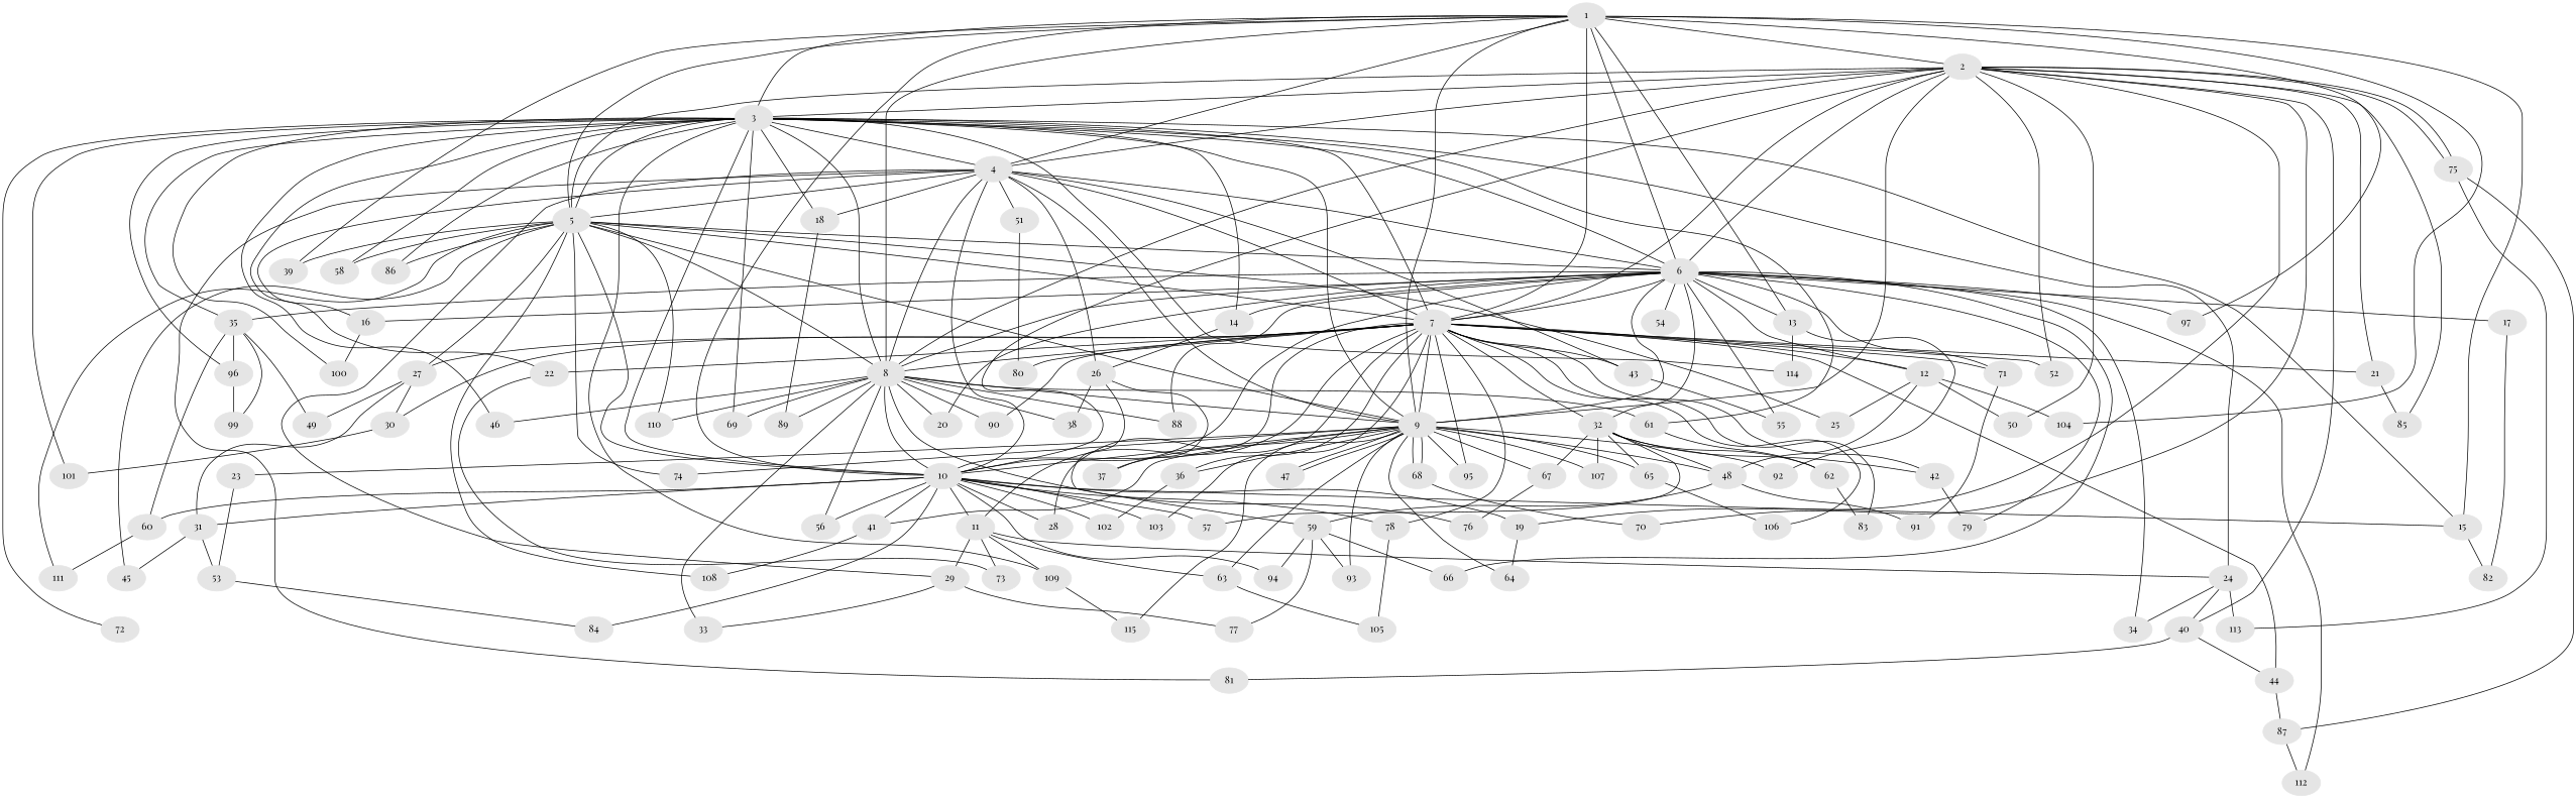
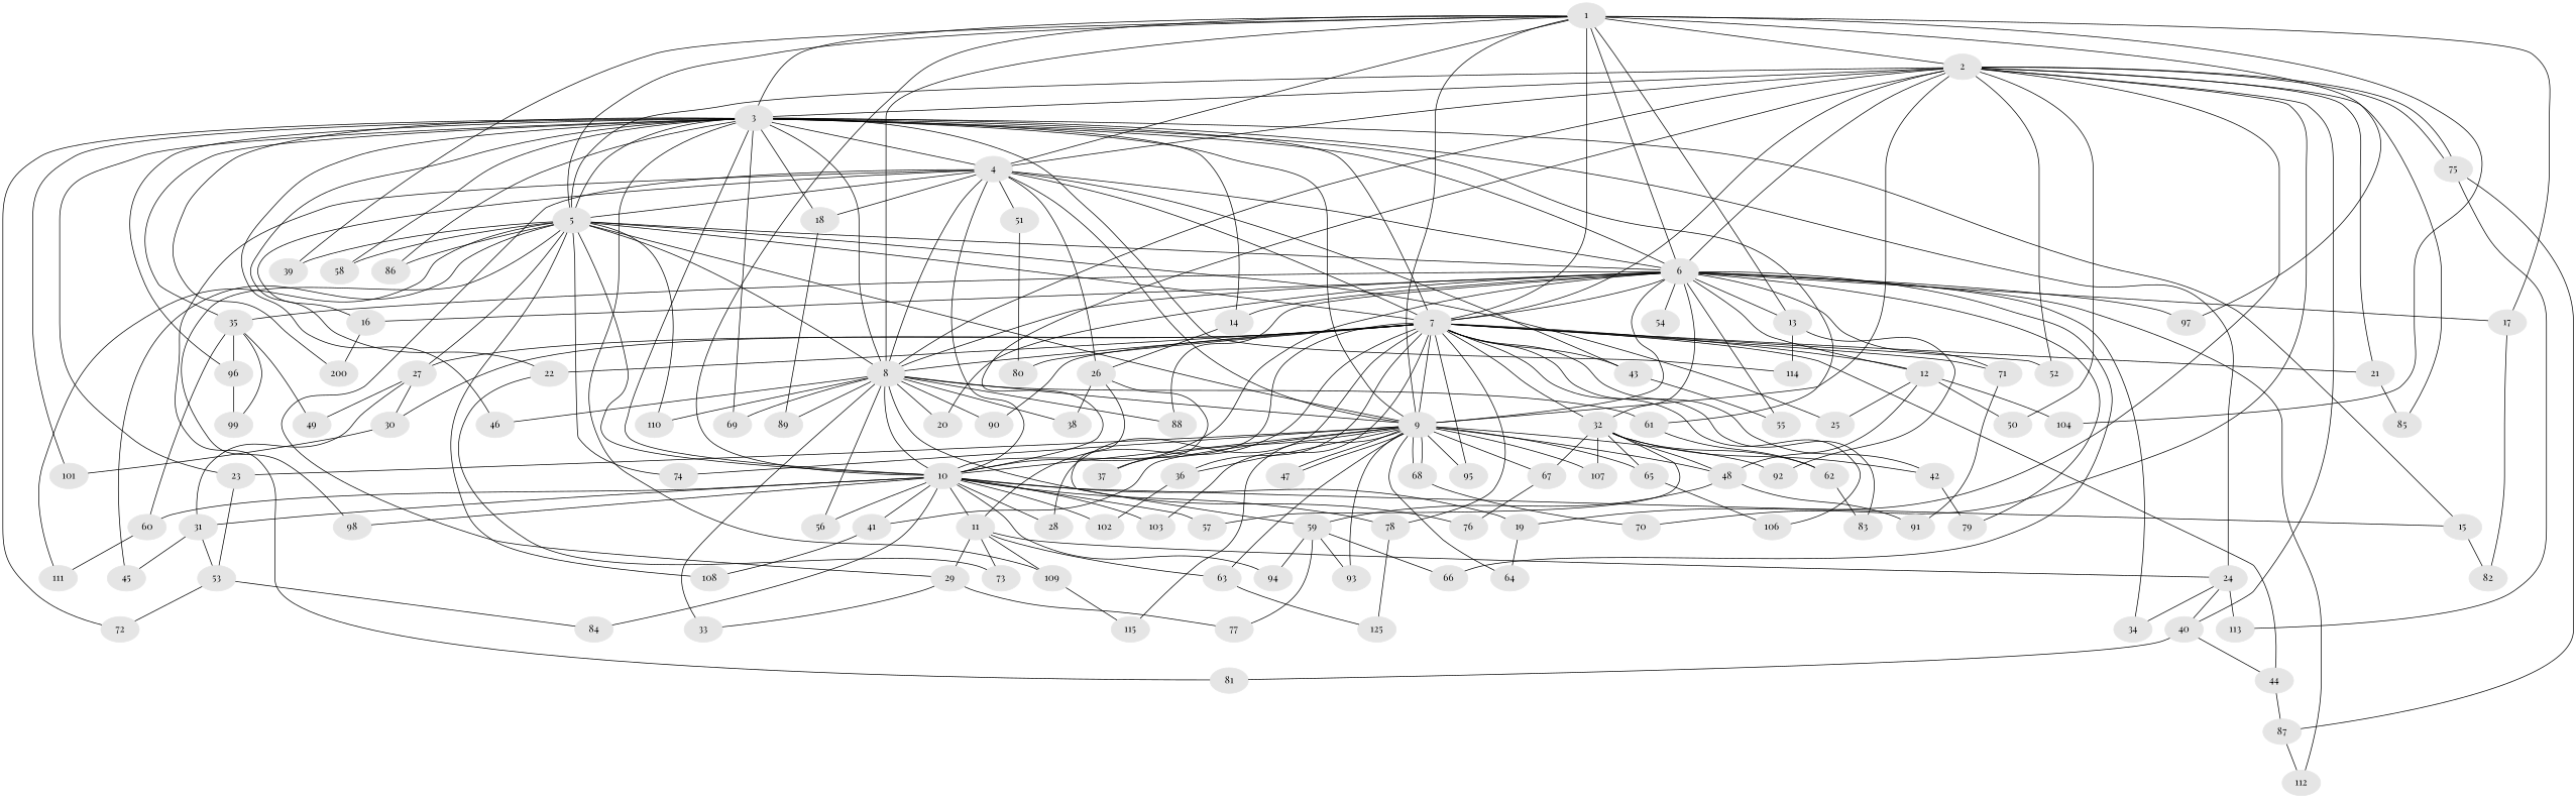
  graph {
    fontname="Playfair Display"
    node [color=gray90 fontname="Playfair Display" style=filled]
    edge [fontname="Playfair Display"]
    1
    2
    3
    4
    5
    6
    7
    8
    9
    10
    13
    17
    39
    97
    104
    19
    21
    40
    50
    52
    70
    75
    85
    14
    15
    18
    22
    23
    24
    35
    46
    58
    61
    69
    72
    86
    96
-   100
+   100 [label=200]
    101
    109
    114
    16
    26
    29
    43
    51
    81
    25
    27
    45
    74
+   98
    108
    110
    111
    54
    12
    20
    32
    34
    55
    66
    71
    79
    88
    112
    11
    28
    30
    36
    42
    44
    78
    80
    83
    90
    95
    103
    106
    33
    38
    56
    76
    89
    37
    41
    47
    48
    63
    64
    65
    67
    68
    92
    93
    107
    115
    31
    57
    60
    84
    94
    102
    82
    113
    87
    73
    53
    49
    99
    62
    59
    77
    91
-   105
+   105 [label=125]
    1 -- 2
    1 -- 3
    1 -- 4
    1 -- 5
    1 -- 6
    1 -- 7
    1 -- 8
    1 -- 9
    1 -- 10
    1 -- 13
-   1 -- 15
+   1 -- 17
    1 -- 39
    1 -- 97
    1 -- 104
    2 -- 3
    2 -- 4
    2 -- 5
    2 -- 6
    2 -- 7
    2 -- 8
    2 -- 9
    2 -- 10
    2 -- 19
    2 -- 21
    2 -- 40
    2 -- 50
    2 -- 52
    2 -- 70
    2 -- 75
    2 -- 75
    2 -- 85
    3 -- 4
    3 -- 5
    3 -- 6
    3 -- 7
    3 -- 8
    3 -- 9
    3 -- 10
    3 -- 14
    3 -- 15
    3 -- 18
    3 -- 22
+   3 -- 23
    3 -- 24
    3 -- 35
    3 -- 46
    3 -- 58
    3 -- 61
    3 -- 69
    3 -- 72
    3 -- 86
    3 -- 96
    3 -- 100
    3 -- 101
    3 -- 109
    3 -- 114
    4 -- 5
    4 -- 6
    4 -- 7
    4 -- 8
    4 -- 9
    4 -- 10
    4 -- 18
    4 -- 16
    4 -- 26
    4 -- 29
    4 -- 43
    4 -- 51
    4 -- 81
    5 -- 6
    5 -- 7
    5 -- 8
    5 -- 9
    5 -- 10
    5 -- 39
    5 -- 58
    5 -- 86
    5 -- 25
    5 -- 27
    5 -- 45
    5 -- 74
+   5 -- 98
    5 -- 108
    5 -- 110
    5 -- 111
    6 -- 7
    6 -- 8
    6 -- 9
    6 -- 10
    6 -- 13
    6 -- 17
    6 -- 97
    6 -- 14
    6 -- 35
    6 -- 16
    6 -- 54
    6 -- 12
    6 -- 20
    6 -- 32
    6 -- 34
    6 -- 55
    6 -- 66
    6 -- 71
    6 -- 79
    6 -- 88
    6 -- 112
    7 -- 8
    7 -- 9
    7 -- 10
    7 -- 21
    7 -- 52
    7 -- 22
    7 -- 43
    7 -- 27
    7 -- 12
    7 -- 32
    7 -- 71
    7 -- 11
    7 -- 28
    7 -- 30
    7 -- 36
    7 -- 42
    7 -- 44
    7 -- 78
    7 -- 80
    7 -- 83
    7 -- 90
    7 -- 95
    7 -- 103
    7 -- 106
    8 -- 9
    8 -- 10
    8 -- 46
    8 -- 61
    8 -- 69
    8 -- 110
    8 -- 20
    8 -- 88
    8 -- 90
    8 -- 33
    8 -- 38
    8 -- 56
    8 -- 76
    8 -- 89
    9 -- 10
    9 -- 23
    9 -- 74
    9 -- 36
    9 -- 95
    9 -- 37
    9 -- 41
    9 -- 47
    9 -- 47
    9 -- 48
    9 -- 63
    9 -- 64
    9 -- 65
    9 -- 67
    9 -- 68
    9 -- 68
    9 -- 92
    9 -- 93
    9 -- 107
    9 -- 115
    10 -- 19
    10 -- 15
+   10 -- 98
    10 -- 11
    10 -- 28
    10 -- 78
    10 -- 103
    10 -- 56
    10 -- 41
    10 -- 31
    10 -- 57
    10 -- 60
    10 -- 84
    10 -- 94
    10 -- 102
    13 -- 114
    13 -- 92
    17 -- 82
    19 -- 64
    21 -- 85
    40 -- 81
    40 -- 44
    75 -- 113
    75 -- 87
    14 -- 26
    15 -- 82
    18 -- 89
    22 -- 73
    23 -- 53
    24 -- 40
    24 -- 34
    24 -- 113
    35 -- 96
    35 -- 60
    35 -- 49
    35 -- 99
    61 -- 62
    96 -- 99
    109 -- 115
    16 -- 100
    26 -- 38
    26 -- 37
    26 -- 59
    29 -- 33
    29 -- 77
    43 -- 55
    51 -- 80
    27 -- 30
    27 -- 31
    27 -- 49
    12 -- 104
    12 -- 50
    12 -- 25
    12 -- 48
    32 -- 42
    32 -- 48
    32 -- 65
    32 -- 67
    32 -- 107
    32 -- 57
    32 -- 62
    71 -- 91
    11 -- 24
    11 -- 109
    11 -- 29
    11 -- 63
    11 -- 73
    30 -- 101
    36 -- 102
    42 -- 79
    44 -- 87
    78 -- 105
    41 -- 108
    48 -- 59
    48 -- 91
    63 -- 105
    65 -- 106
    67 -- 76
    68 -- 70
    31 -- 45
    31 -- 53
    60 -- 111
    87 -- 112
+   53 -- 72
    53 -- 84
    62 -- 83
    59 -- 66
    59 -- 93
    59 -- 94
    59 -- 77
  }
